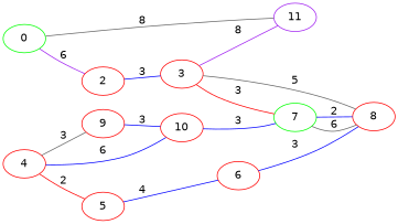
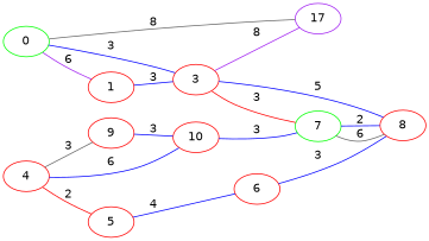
  graph {
    fontname="DejaVu Sans"
    rankdir=LR
    node [color=red fontname="DejaVu Sans" weight=1]
    edge [color=blue fontname="DejaVu Sans"]
    0 [color=green weight=2]
-   1 [label=2]
+   1
    3
-   11 [color=purple weight=4]
+   11 [color=purple weight=4 label=17]
    7 [color=green]
    8
    4
    5
    9
    10
    6
    0 -- 1 [color=purple label=6]
+   0 -- 3 [label=3]
    0 -- 11 [color=gray40 label=8]
    1 -- 3 [label=3]
    3 -- 11 [color=purple label=8]
    3 -- 7 [color=red label=3]
-   3 -- 8 [color=gray40 label=5]
+   3 -- 8 [label=5]
    7 -- 8 [color=gray40 label=6]
    7 -- 8 [label=2]
    4 -- 5 [color=red label=2]
    4 -- 9 [color=gray40 label=3]
    4 -- 10 [label=6]
    5 -- 6 [label=4]
    9 -- 10 [label=3]
    10 -- 7 [label=3]
    6 -- 8 [label=3]
  }
